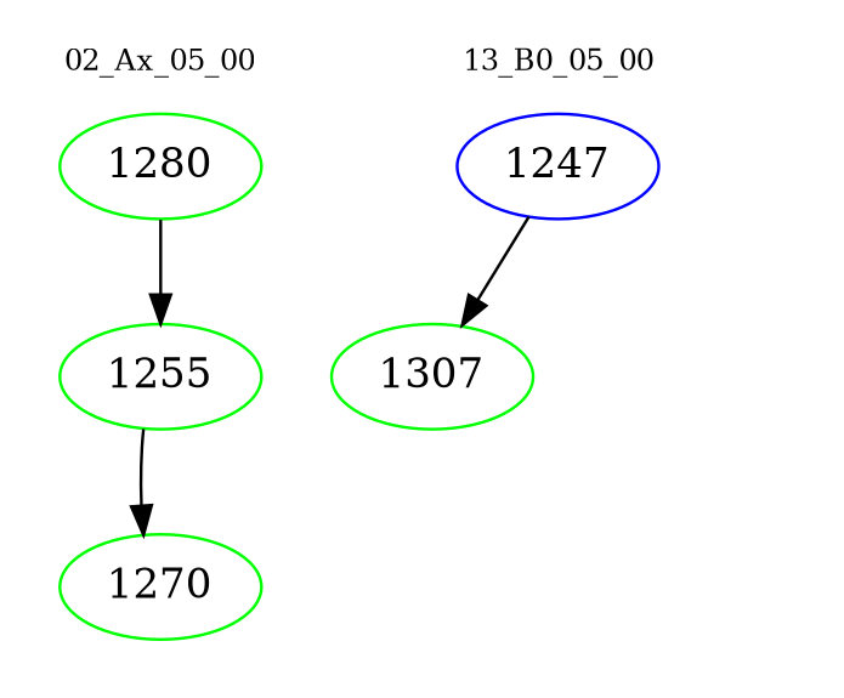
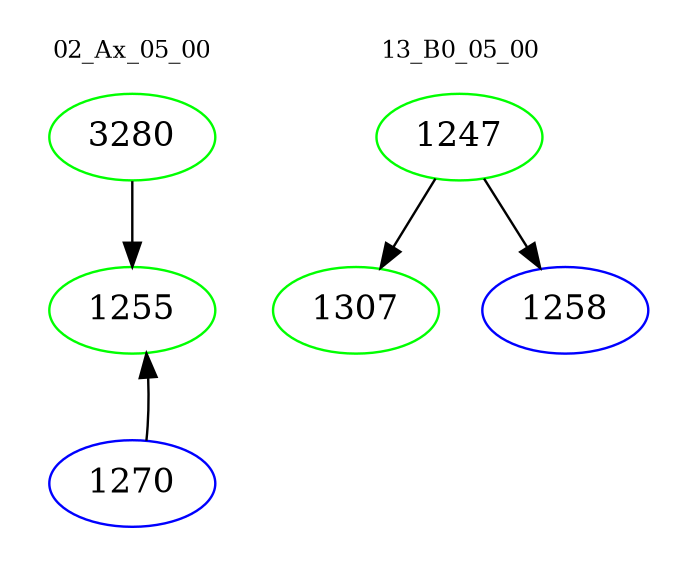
  digraph {
    node [color=green]
    edge [color=black]
    n1 [label=1255]
-   n2 [label=1270]
-   n3 [label=1280]
-   n4 [color=blue label=1247]
+   n2 [color=blue label=1270]
+   n3 [label=3280]
+   n4 [label=1247]
    n5 [label=1307]
+   n6 [color=blue label=1258]
    subgraph cluster_1 {
      color=white
      fontsize=10
      label="02_Ax_05_00"
      n1
      n2
      n3
    }
    subgraph cluster_2 {
      color=white
      fontsize=10
      label="13_B0_05_00"
      n4
      n5
+     n6
    }
-   n1 -> n2
+   n2 -> n1
    n3 -> n1
    n4 -> n5
+   n4 -> n6
  }
